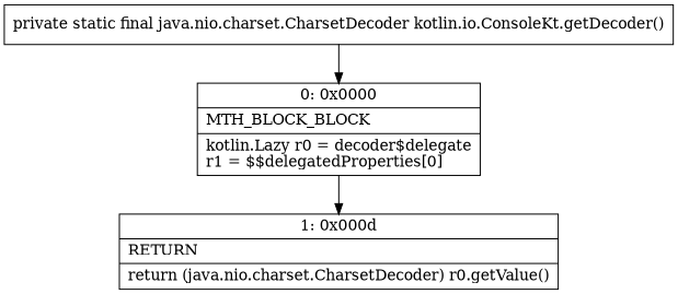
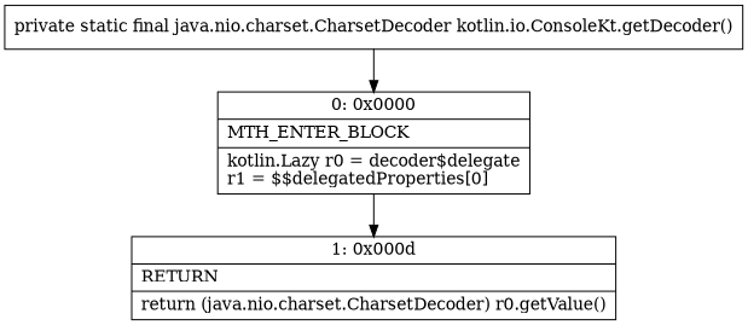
  digraph {
    node [shape=record]
-   n1 [label="{0\:\ 0x0000|MTH_BLOCK_BLOCK\l|kotlin.Lazy r0 = decoder$delegate\lr1 = $$delegatedProperties[0]\l}"]
+   n1 [label="{0\:\ 0x0000|MTH_ENTER_BLOCK\l|kotlin.Lazy r0 = decoder$delegate\lr1 = $$delegatedProperties[0]\l}"]
    n2 [label="{1\:\ 0x000d|RETURN\l|return (java.nio.charset.CharsetDecoder) r0.getValue()\l}"]
    n3 [label="{private static final java.nio.charset.CharsetDecoder kotlin.io.ConsoleKt.getDecoder() }"]
    n1 -> n2
    n3 -> n1
  }
